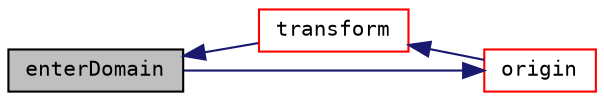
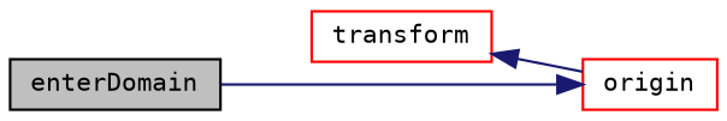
  digraph {
    fontname="DejaVu Sans Mono"
    rankdir=LR
    node [color=red fontname="DejaVu Sans Mono" fontsize=10 shape=record]
    edge [color=midnightblue dir=back fontname="DejaVu Sans Mono" fontsize=10 labelfontname=Helvetica labelfontsize=10 style=solid]
    n1 [color=black fillcolor=grey75 fontcolor=black height=0.2 label=enterDomain style=filled width=0.4]
    n2 [height=0.2 label=transform width=0.4]
    n3 [height=0.2 label=origin width=0.4]
-   n1 -> n2
    n2 -> n3
    n3 -> n1
  }
